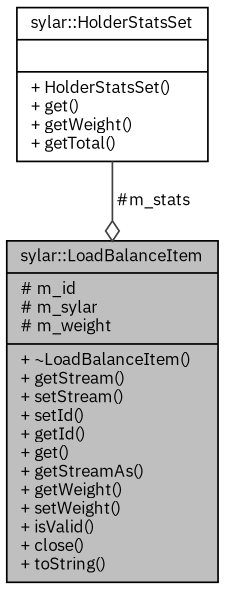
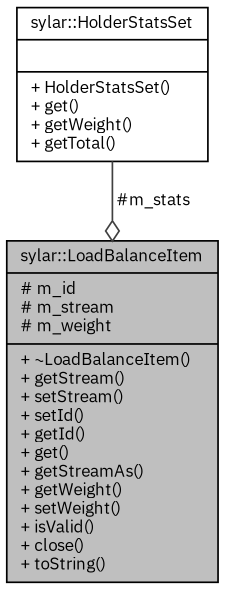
  digraph {
    fontname="IBM Plex Sans"
    node [color=black fontname="IBM Plex Sans" fontsize=10 shape=record style=filled]
-   n1 [fillcolor=grey75 fontcolor=black height=0.2 label="{sylar::LoadBalanceItem\n|# m_id\l# m_sylar\l# m_weight\l|+ ~LoadBalanceItem()\l+ getStream()\l+ setStream()\l+ setId()\l+ getId()\l+ get()\l+ getStreamAs()\l+ getWeight()\l+ setWeight()\l+ isValid()\l+ close()\l+ toString()\l}" width=0.4]
+   n1 [fillcolor=grey75 fontcolor=black height=0.2 label="{sylar::LoadBalanceItem\n|# m_id\l# m_stream\l# m_weight\l|+ ~LoadBalanceItem()\l+ getStream()\l+ setStream()\l+ setId()\l+ getId()\l+ get()\l+ getStreamAs()\l+ getWeight()\l+ setWeight()\l+ isValid()\l+ close()\l+ toString()\l}" width=0.4]
    n2 [fillcolor=white height=0.2 label="{sylar::HolderStatsSet\n||+ HolderStatsSet()\l+ get()\l+ getWeight()\l+ getTotal()\l}" width=0.4]
    n2 -> n1 [arrowhead=odiamond color=grey25 fontname="IBM Plex Sans" fontsize=10 label=" #m_stats" labelfontname=Helvetica labelfontsize=10 style=solid]
  }
